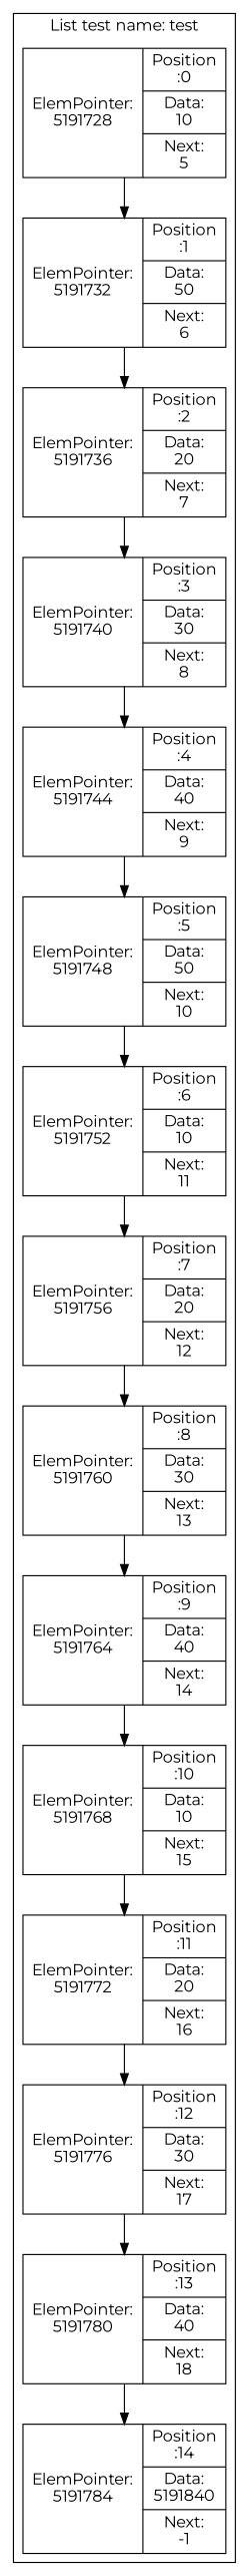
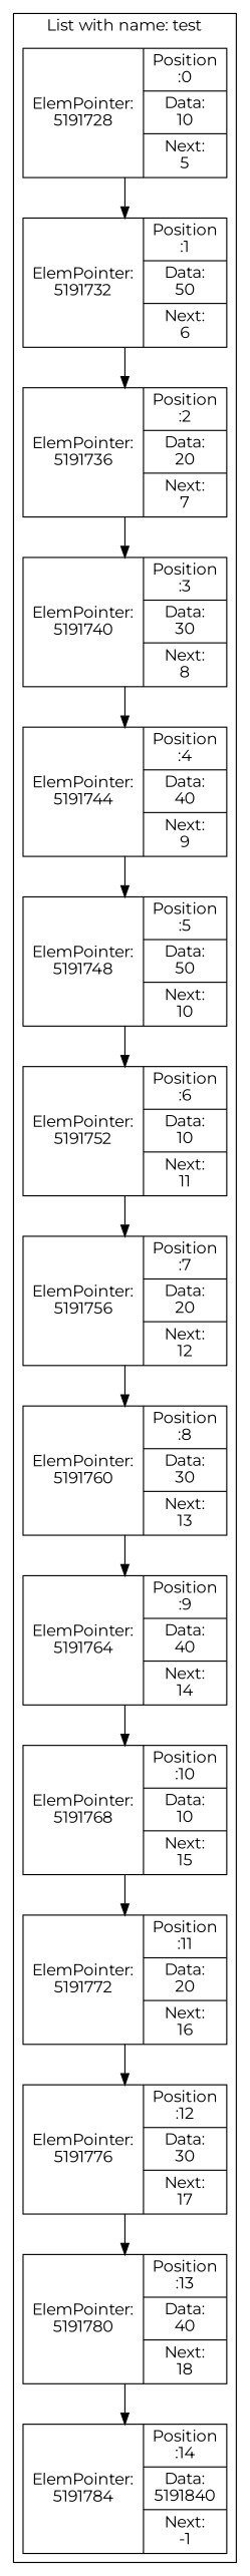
  digraph {
    rankdir=TB
    fontname=Montserrat
    node [shape=record fontname=Montserrat]
    edge [fontname=Montserrat]
    n1 [label="ElemPointer:\n5191728 | {Position\n:0 | Data:\n10 | Next:\n5}"]
    n2 [label="ElemPointer:\n5191732 | {Position\n:1 | Data:\n50 | Next:\n6}"]
    n3 [label="ElemPointer:\n5191736 | {Position\n:2 | Data:\n20 | Next:\n7}"]
    n4 [label="ElemPointer:\n5191740 | {Position\n:3 | Data:\n30 | Next:\n8}"]
    n5 [label="ElemPointer:\n5191744 | {Position\n:4 | Data:\n40 | Next:\n9}"]
    n6 [label="ElemPointer:\n5191748 | {Position\n:5 | Data:\n50 | Next:\n10}"]
    n7 [label="ElemPointer:\n5191752 | {Position\n:6 | Data:\n10 | Next:\n11}"]
    n8 [label="ElemPointer:\n5191756 | {Position\n:7 | Data:\n20 | Next:\n12}"]
    n9 [label="ElemPointer:\n5191760 | {Position\n:8 | Data:\n30 | Next:\n13}"]
    n10 [label="ElemPointer:\n5191764 | {Position\n:9 | Data:\n40 | Next:\n14}"]
    n11 [label="ElemPointer:\n5191768 | {Position\n:10 | Data:\n10 | Next:\n15}"]
    n12 [label="ElemPointer:\n5191772 | {Position\n:11 | Data:\n20 | Next:\n16}"]
    n13 [label="ElemPointer:\n5191776 | {Position\n:12 | Data:\n30 | Next:\n17}"]
    n14 [label="ElemPointer:\n5191780 | {Position\n:13 | Data:\n40 | Next:\n18}"]
    n15 [label="ElemPointer:\n5191784 | {Position\n:14 | Data:\n5191840 | Next:\n-1}"]
    subgraph cluster_1 {
-     label="List test name: test"
+     label="List with name: test"
      n1
      n2
      n3
      n4
      n5
      n6
      n7
      n8
      n9
      n10
      n11
      n12
      n13
      n14
      n15
    }
    n1 -> n2
    n2 -> n3
    n3 -> n4
    n4 -> n5
    n5 -> n6
    n6 -> n7
    n7 -> n8
    n8 -> n9
    n9 -> n10
    n10 -> n11
    n11 -> n12
    n12 -> n13
    n13 -> n14
    n14 -> n15
  }
